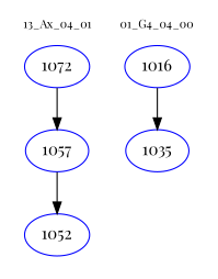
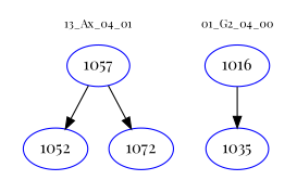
  digraph {
    fontname="Playfair Display"
    node [color=blue fontname="Playfair Display"]
    edge [color=black fontname="Playfair Display"]
    n1 [label=1057]
    n2 [label=1052]
    n3 [label=1072]
    n4 [label=1016]
    n5 [label=1035]
    subgraph cluster_1 {
      color=white
      fontsize=10
      label="13_Ax_04_01"
      n1
      n2
      n3
    }
    subgraph cluster_2 {
      color=white
      fontsize=10
-     label="01_G4_04_00"
+     label="01_G2_04_00"
      n4
      n5
    }
    n1 -> n2
-   n3 -> n1
+   n1 -> n3
    n4 -> n5
  }
